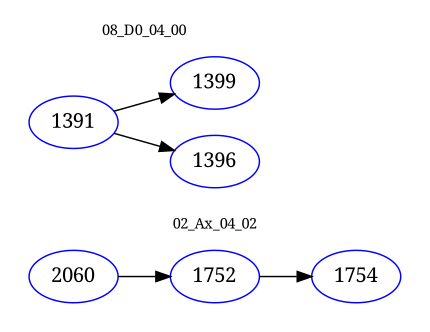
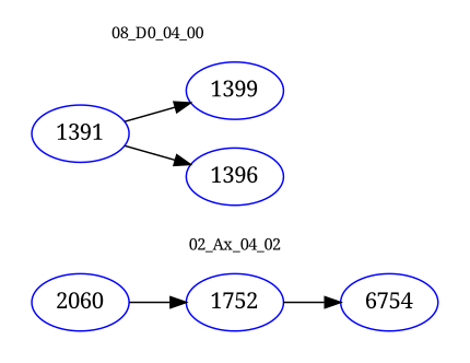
  digraph {
    fontname="Noto Serif"
    rankdir=LR
    node [color=blue fontname="Noto Serif"]
    edge [color=black fontname="Noto Serif"]
    n1 [label=2060]
    n2 [label=1752]
-   n3 [label=1754]
+   n3 [label=6754]
    n4 [label=1396]
    n5 [label=1391]
    n6 [label=1399]
    subgraph cluster_1 {
      color=white
      fontsize=10
      label="02_Ax_04_02"
      n1
      n2
      n3
    }
    subgraph cluster_2 {
      color=white
      fontsize=10
      label="08_D0_04_00"
      n4
      n5
      n6
    }
    n1 -> n2
    n2 -> n3
    n5 -> n4
    n5 -> n6
  }
